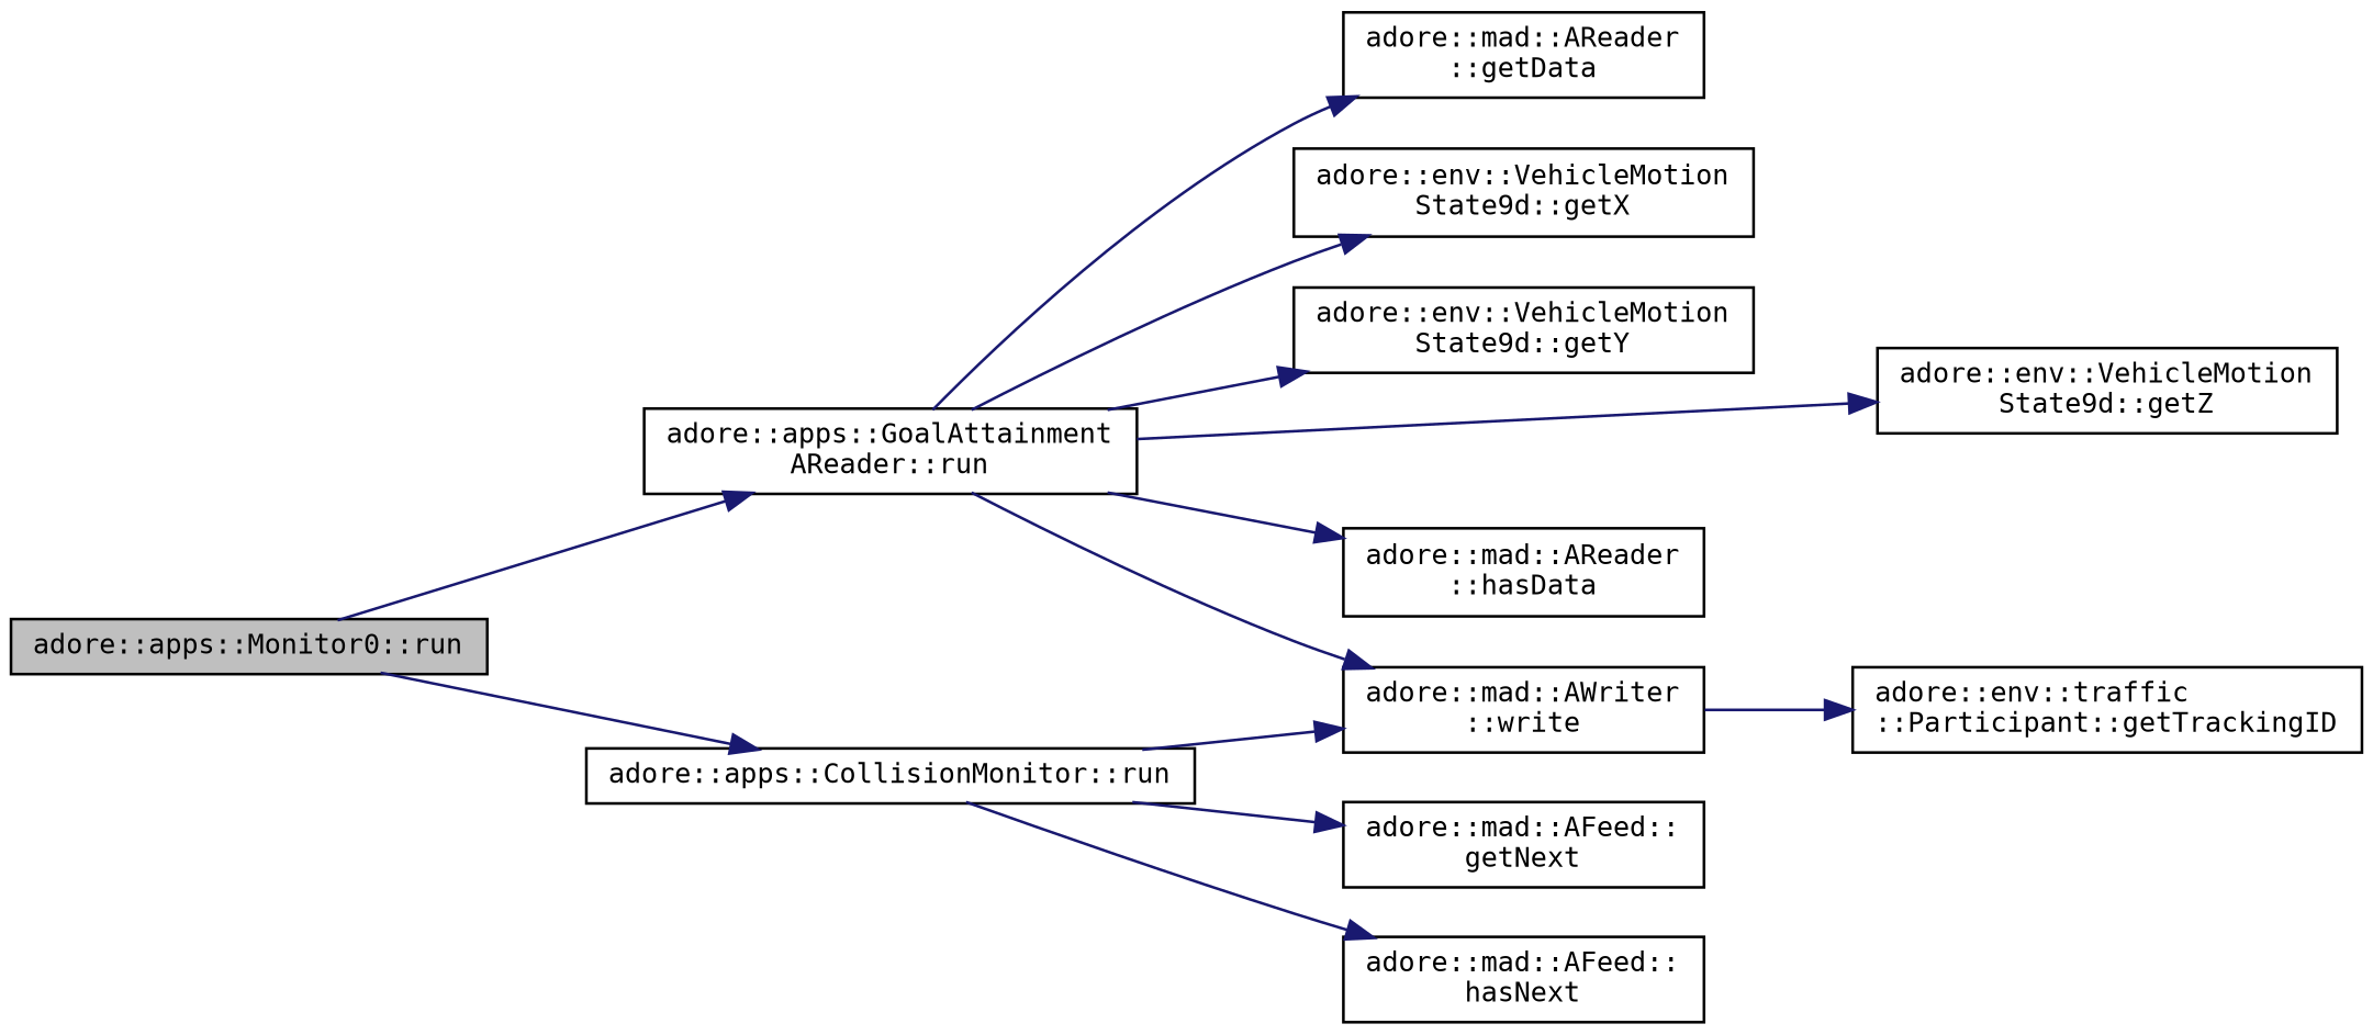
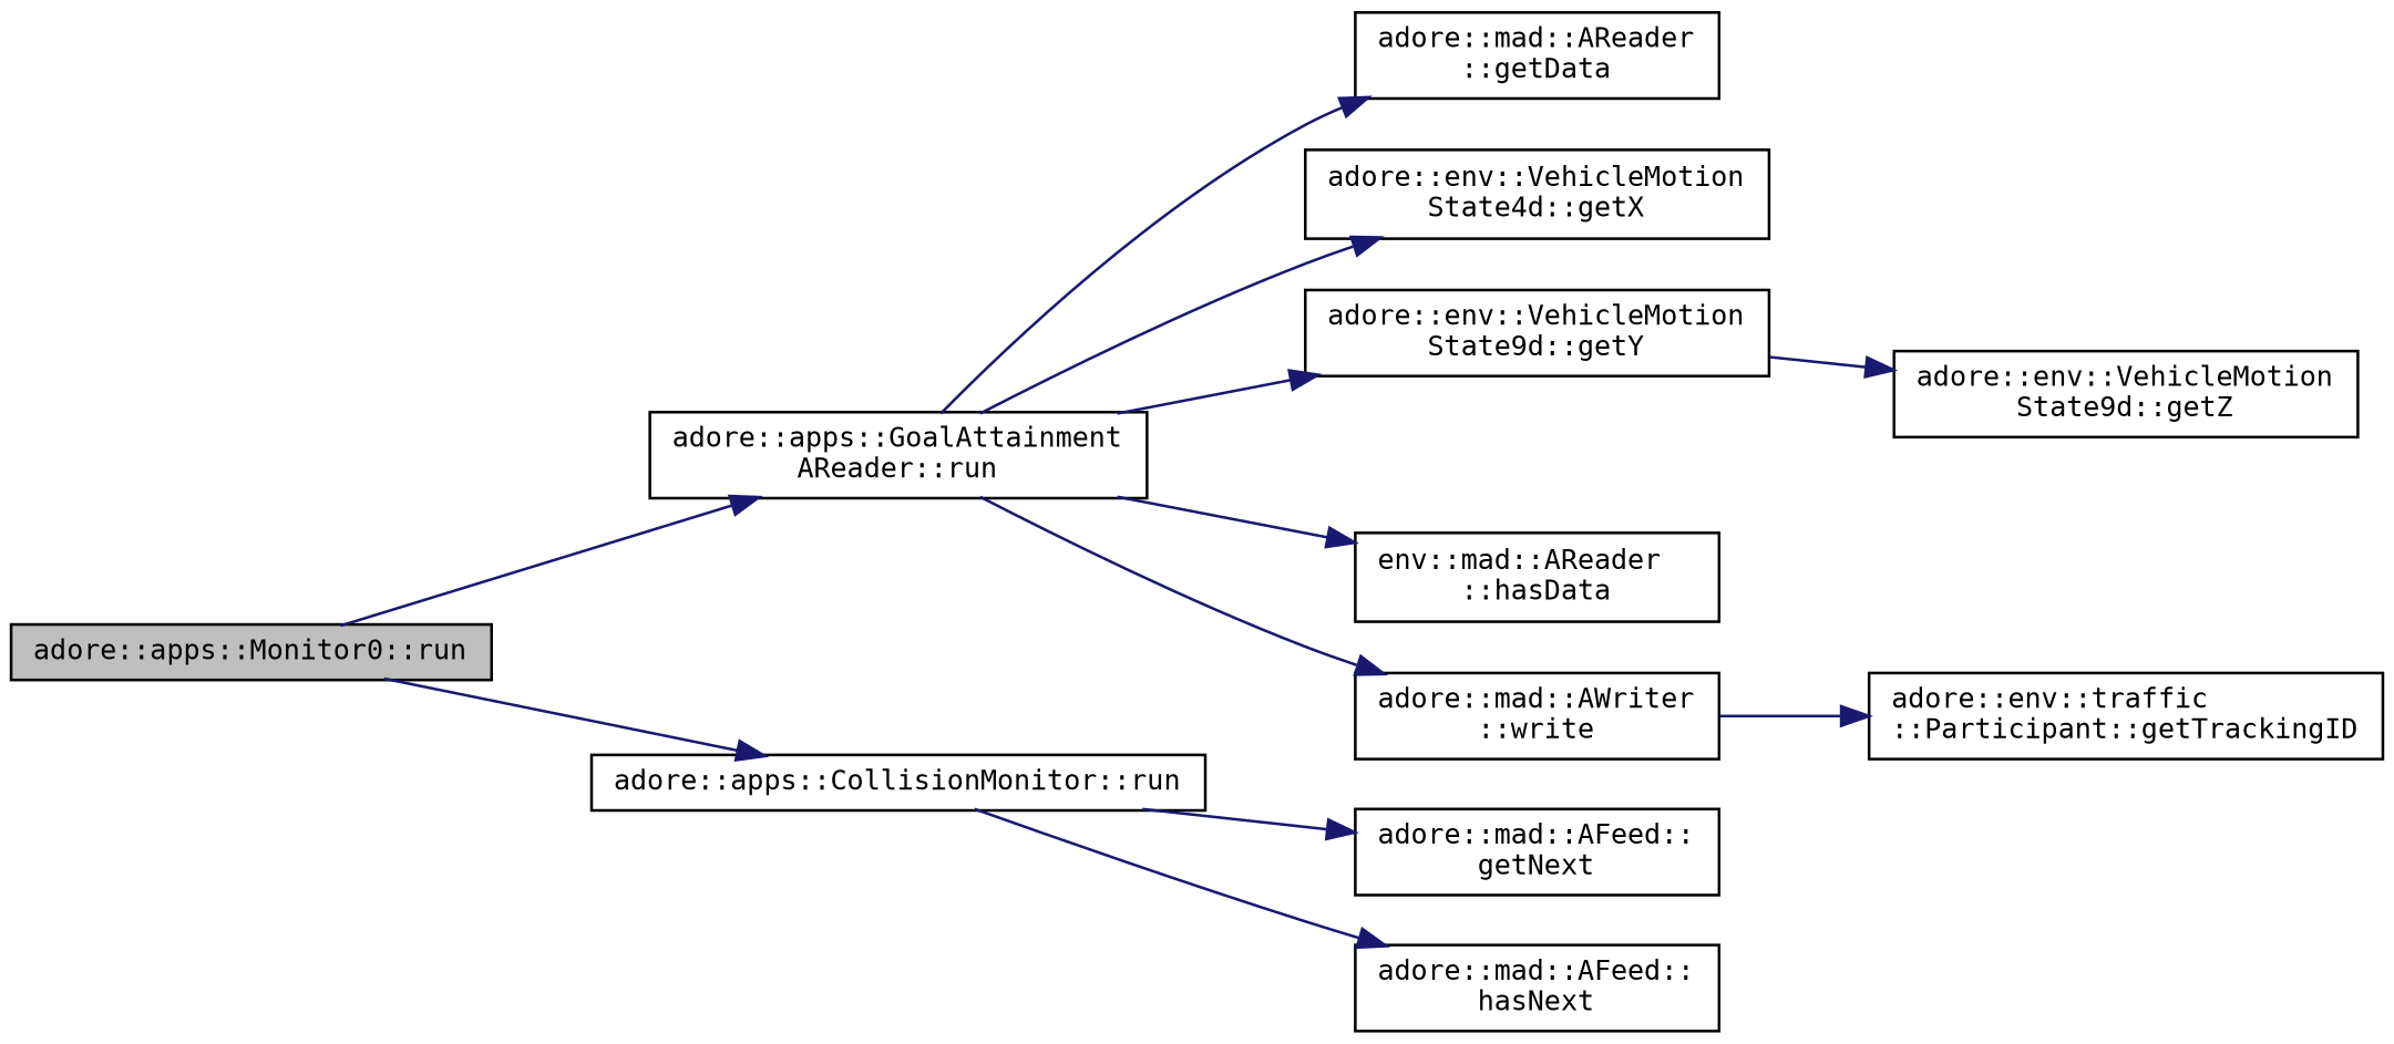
  digraph {
    fontname="DejaVu Sans Mono"
    rankdir=LR
    node [color=black fillcolor=white fontname="DejaVu Sans Mono" fontsize=10 shape=record style=filled]
    edge [color=midnightblue fontname="DejaVu Sans Mono" fontsize=10 labelfontname=Helvetica labelfontsize=10 style=solid]
    n1 [fillcolor=grey75 fontcolor=black height=0.2 label="adore::apps::Monitor0::run" width=0.4]
    n2 [height=0.2 label="adore::apps::GoalAttainment\lAReader::run" width=0.4]
    n3 [height=0.2 label="adore::apps::CollisionMonitor::run" width=0.4]
    n4 [height=0.2 label="adore::mad::AReader\l::getData" width=0.4]
-   n5 [height=0.2 label="adore::env::VehicleMotion\lState9d::getX" width=0.4]
+   n5 [height=0.2 label="adore::env::VehicleMotion\lState4d::getX" width=0.4]
    n6 [height=0.2 label="adore::env::VehicleMotion\lState9d::getY" width=0.4]
    n7 [height=0.2 label="adore::env::VehicleMotion\lState9d::getZ" width=0.4]
-   n8 [height=0.2 label="adore::mad::AReader\l::hasData" width=0.4]
+   n8 [height=0.2 label="env::mad::AReader\l::hasData" width=0.4]
    n9 [height=0.2 label="adore::mad::AWriter\l::write" width=0.4]
    n10 [height=0.2 label="adore::mad::AFeed::\lgetNext" width=0.4]
    n11 [height=0.2 label="adore::mad::AFeed::\lhasNext" width=0.4]
    n12 [height=0.2 label="adore::env::traffic\l::Participant::getTrackingID" width=0.4]
    n1 -> n2
    n1 -> n3
    n2 -> n4
    n2 -> n5
    n2 -> n6
-   n2 -> n7
+   n6 -> n7
    n2 -> n8
    n2 -> n9
-   n3 -> n9
    n3 -> n10
    n3 -> n11
    n9 -> n12
  }
